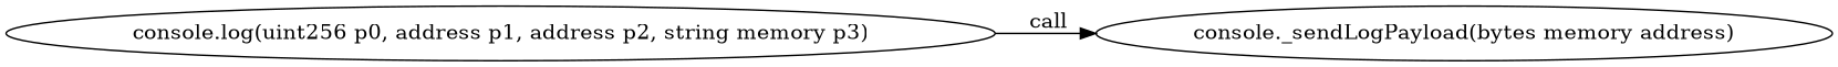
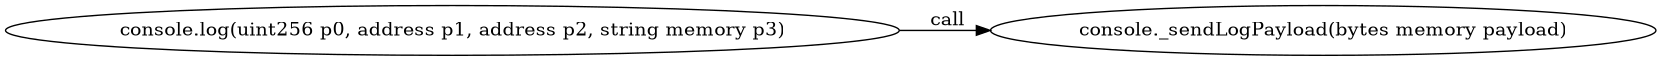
  digraph {
    rankdir=LR
    "console.log(uint256 p0, address p1, address p2, string memory p3)" [height=0.5 width=7.4584]
-   "console._sendLogPayload(bytes memory payload)" [height=0.5 width=5.7372 label="console._sendLogPayload(bytes memory address)"]
+   "console._sendLogPayload(bytes memory payload)" [height=0.5 width=5.7372]
    "console.log(uint256 p0, address p1, address p2, string memory p3)" -> "console._sendLogPayload(bytes memory payload)" [label=" call"]
  }
